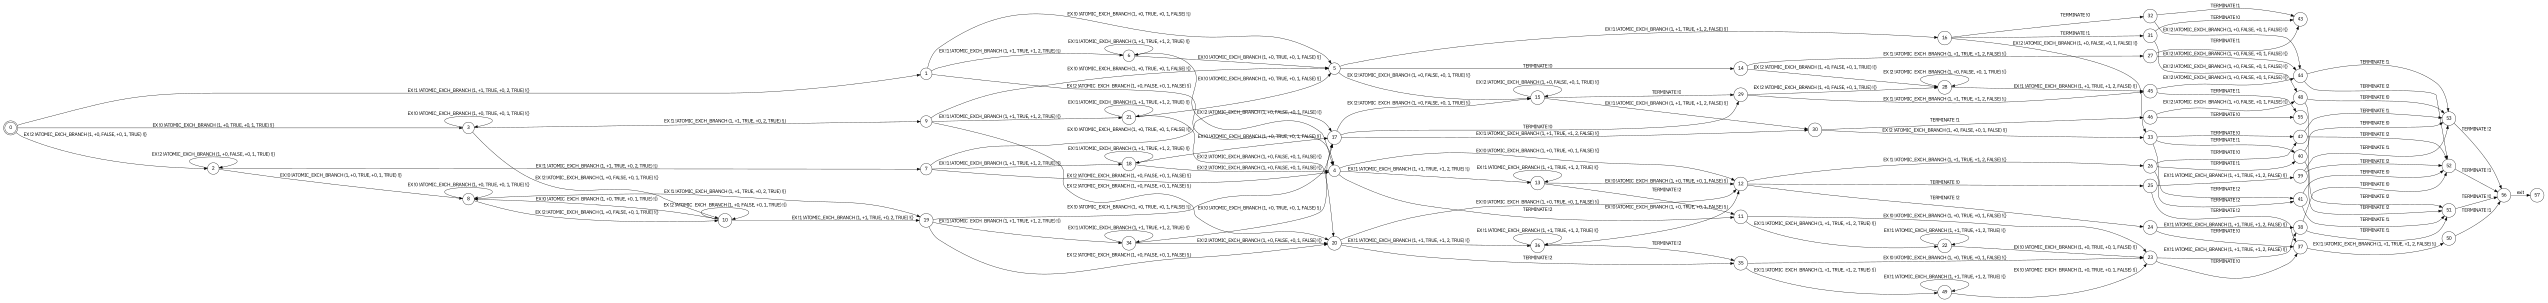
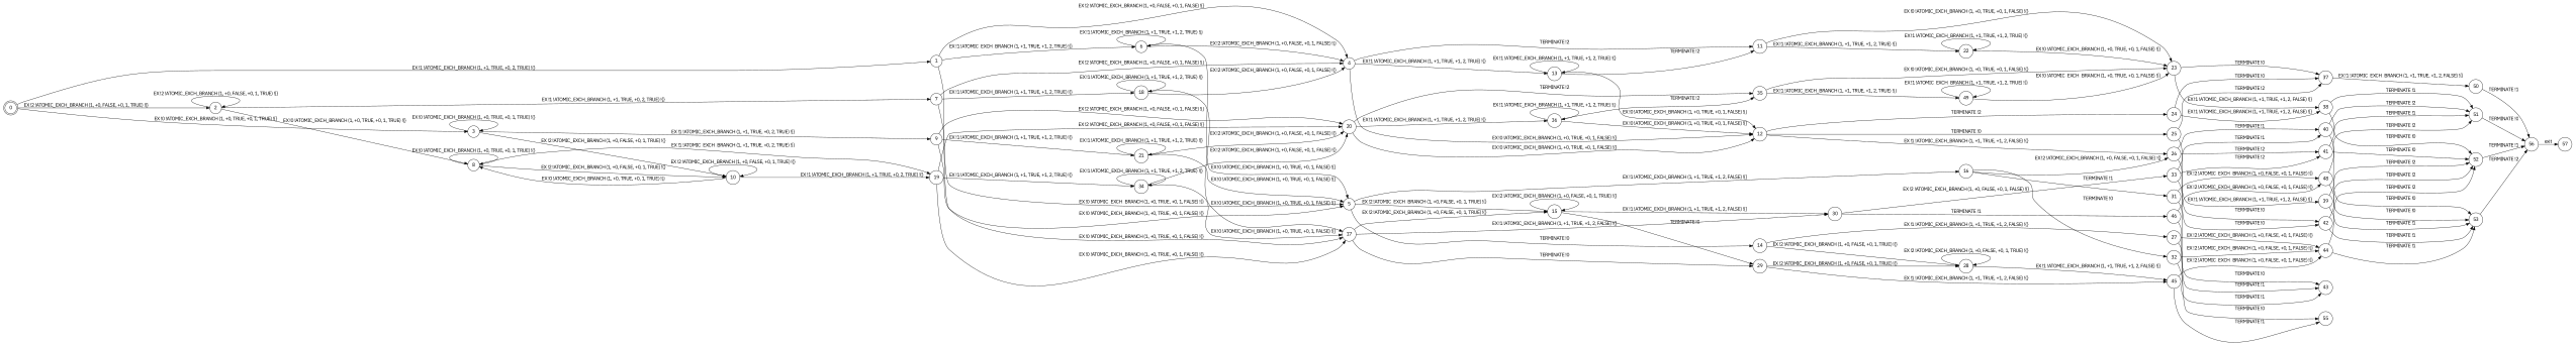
  digraph {
    fontname="IBM Plex Sans"
    rankdir=LR
    node [fontname="IBM Plex Sans" shape=circle]
    edge [fontname="IBM Plex Sans"]
    0 [peripheries=2]
    1
    2
    3
    4
    5
    6
    7
    8
    9
    10
    11
    12
    13
    14
    15
    16
    17
    18
    19
    20
    21
    22
    23
    24
    25
    26
    27
    28
    29
    30
    31
    32
    33
    34
    35
    36
    37
    38
    39
    40
    41
    42
    43
    44
    45
    46
    48
    49
    50
    51
    52
    53
    55
    56
    57
    0 -> 1 [label="EX !1 !ATOMIC_EXCH_BRANCH (1, +1, TRUE, +0, 2, TRUE) !{}"]
    0 -> 2 [label="EX !2 !ATOMIC_EXCH_BRANCH (1, +0, FALSE, +0, 1, TRUE) !{}"]
    0 -> 3 [label="EX !0 !ATOMIC_EXCH_BRANCH (1, +0, TRUE, +0, 1, TRUE) !{}"]
    1 -> 4 [label="EX !2 !ATOMIC_EXCH_BRANCH (1, +0, FALSE, +0, 1, FALSE) !{}"]
    1 -> 5 [label="EX !0 !ATOMIC_EXCH_BRANCH (1, +0, TRUE, +0, 1, FALSE) !{}"]
    1 -> 6 [label="EX !1 !ATOMIC_EXCH_BRANCH (1, +1, TRUE, +1, 2, TRUE) !{}"]
    2 -> 2 [label="EX !2 !ATOMIC_EXCH_BRANCH (1, +0, FALSE, +0, 1, TRUE) !{}"]
    2 -> 7 [label="EX !1 !ATOMIC_EXCH_BRANCH (1, +1, TRUE, +0, 2, TRUE) !{}"]
    2 -> 8 [label="EX !0 !ATOMIC_EXCH_BRANCH (1, +0, TRUE, +0, 1, TRUE) !{}"]
    3 -> 3 [label="EX !0 !ATOMIC_EXCH_BRANCH (1, +0, TRUE, +0, 1, TRUE) !{}"]
    3 -> 9 [label="EX !1 !ATOMIC_EXCH_BRANCH (1, +1, TRUE, +0, 2, TRUE) !{}"]
    3 -> 10 [label="EX !2 !ATOMIC_EXCH_BRANCH (1, +0, FALSE, +0, 1, TRUE) !{}"]
    4 -> 11 [label="TERMINATE !2"]
    4 -> 12 [label="EX !0 !ATOMIC_EXCH_BRANCH (1, +0, TRUE, +0, 1, FALSE) !{}"]
    4 -> 13 [label="EX !1 !ATOMIC_EXCH_BRANCH (1, +1, TRUE, +1, 2, TRUE) !{}"]
    5 -> 14 [label="TERMINATE !0"]
    5 -> 15 [label="EX !2 !ATOMIC_EXCH_BRANCH (1, +0, FALSE, +0, 1, TRUE) !{}"]
    5 -> 16 [label="EX !1 !ATOMIC_EXCH_BRANCH (1, +1, TRUE, +1, 2, FALSE) !{}"]
    6 -> 4 [label="EX !2 !ATOMIC_EXCH_BRANCH (1, +0, FALSE, +0, 1, FALSE) !{}"]
    6 -> 5 [label="EX !0 !ATOMIC_EXCH_BRANCH (1, +0, TRUE, +0, 1, FALSE) !{}"]
    6 -> 6 [label="EX !1 !ATOMIC_EXCH_BRANCH (1, +1, TRUE, +1, 2, TRUE) !{}"]
    7 -> 4 [label="EX !2 !ATOMIC_EXCH_BRANCH (1, +0, FALSE, +0, 1, FALSE) !{}"]
    7 -> 17 [label="EX !0 !ATOMIC_EXCH_BRANCH (1, +0, TRUE, +0, 1, FALSE) !{}"]
    7 -> 18 [label="EX !1 !ATOMIC_EXCH_BRANCH (1, +1, TRUE, +1, 2, TRUE) !{}"]
    8 -> 8 [label="EX !0 !ATOMIC_EXCH_BRANCH (1, +0, TRUE, +0, 1, TRUE) !{}"]
    8 -> 10 [label="EX !2 !ATOMIC_EXCH_BRANCH (1, +0, FALSE, +0, 1, TRUE) !{}"]
    8 -> 19 [label="EX !1 !ATOMIC_EXCH_BRANCH (1, +1, TRUE, +0, 2, TRUE) !{}"]
    9 -> 5 [label="EX !0 !ATOMIC_EXCH_BRANCH (1, +0, TRUE, +0, 1, FALSE) !{}"]
    9 -> 20 [label="EX !2 !ATOMIC_EXCH_BRANCH (1, +0, FALSE, +0, 1, FALSE) !{}"]
    9 -> 21 [label="EX !1 !ATOMIC_EXCH_BRANCH (1, +1, TRUE, +1, 2, TRUE) !{}"]
    10 -> 8 [label="EX !0 !ATOMIC_EXCH_BRANCH (1, +0, TRUE, +0, 1, TRUE) !{}"]
    10 -> 10 [label="EX !2 !ATOMIC_EXCH_BRANCH (1, +0, FALSE, +0, 1, TRUE) !{}"]
    10 -> 19 [label="EX !1 !ATOMIC_EXCH_BRANCH (1, +1, TRUE, +0, 2, TRUE) !{}"]
    11 -> 22 [label="EX !1 !ATOMIC_EXCH_BRANCH (1, +1, TRUE, +1, 2, TRUE) !{}"]
    11 -> 23 [label="EX !0 !ATOMIC_EXCH_BRANCH (1, +0, TRUE, +0, 1, FALSE) !{}"]
    12 -> 24 [label="TERMINATE !2"]
    12 -> 25 [label="TERMINATE !0"]
    12 -> 26 [label="EX !1 !ATOMIC_EXCH_BRANCH (1, +1, TRUE, +1, 2, FALSE) !{}"]
    13 -> 11 [label="TERMINATE !2"]
    13 -> 12 [label="EX !0 !ATOMIC_EXCH_BRANCH (1, +0, TRUE, +0, 1, FALSE) !{}"]
    13 -> 13 [label="EX !1 !ATOMIC_EXCH_BRANCH (1, +1, TRUE, +1, 2, TRUE) !{}"]
    14 -> 27 [label="EX !1 !ATOMIC_EXCH_BRANCH (1, +1, TRUE, +1, 2, FALSE) !{}"]
    14 -> 28 [label="EX !2 !ATOMIC_EXCH_BRANCH (1, +0, FALSE, +0, 1, TRUE) !{}"]
    15 -> 15 [label="EX !2 !ATOMIC_EXCH_BRANCH (1, +0, FALSE, +0, 1, TRUE) !{}"]
    15 -> 29 [label="TERMINATE !0"]
    15 -> 30 [label="EX !1 !ATOMIC_EXCH_BRANCH (1, +1, TRUE, +1, 2, FALSE) !{}"]
    16 -> 31 [label="TERMINATE !1"]
    16 -> 32 [label="TERMINATE !0"]
-   16 -> 33 [label="EX !2 !ATOMIC_EXCH_BRANCH (1, +0, FALSE, +0, 1, FALSE) !{}"]
+   16 -> 26 [label="EX !2 !ATOMIC_EXCH_BRANCH (1, +0, FALSE, +0, 1, FALSE) !{}"]
    17 -> 15 [label="EX !2 !ATOMIC_EXCH_BRANCH (1, +0, FALSE, +0, 1, TRUE) !{}"]
    17 -> 29 [label="TERMINATE !0"]
    17 -> 30 [label="EX !1 !ATOMIC_EXCH_BRANCH (1, +1, TRUE, +1, 2, FALSE) !{}"]
    18 -> 4 [label="EX !2 !ATOMIC_EXCH_BRANCH (1, +0, FALSE, +0, 1, FALSE) !{}"]
    18 -> 17 [label="EX !0 !ATOMIC_EXCH_BRANCH (1, +0, TRUE, +0, 1, FALSE) !{}"]
    18 -> 18 [label="EX !1 !ATOMIC_EXCH_BRANCH (1, +1, TRUE, +1, 2, TRUE) !{}"]
    19 -> 17 [label="EX !0 !ATOMIC_EXCH_BRANCH (1, +0, TRUE, +0, 1, FALSE) !{}"]
    19 -> 20 [label="EX !2 !ATOMIC_EXCH_BRANCH (1, +0, FALSE, +0, 1, FALSE) !{}"]
    19 -> 34 [label="EX !1 !ATOMIC_EXCH_BRANCH (1, +1, TRUE, +1, 2, TRUE) !{}"]
    20 -> 12 [label="EX !0 !ATOMIC_EXCH_BRANCH (1, +0, TRUE, +0, 1, FALSE) !{}"]
    20 -> 35 [label="TERMINATE !2"]
    20 -> 36 [label="EX !1 !ATOMIC_EXCH_BRANCH (1, +1, TRUE, +1, 2, TRUE) !{}"]
    21 -> 5 [label="EX !0 !ATOMIC_EXCH_BRANCH (1, +0, TRUE, +0, 1, FALSE) !{}"]
    21 -> 20 [label="EX !2 !ATOMIC_EXCH_BRANCH (1, +0, FALSE, +0, 1, FALSE) !{}"]
    21 -> 21 [label="EX !1 !ATOMIC_EXCH_BRANCH (1, +1, TRUE, +1, 2, TRUE) !{}"]
    22 -> 22 [label="EX !1 !ATOMIC_EXCH_BRANCH (1, +1, TRUE, +1, 2, TRUE) !{}"]
    22 -> 23 [label="EX !0 !ATOMIC_EXCH_BRANCH (1, +0, TRUE, +0, 1, FALSE) !{}"]
    23 -> 37 [label="TERMINATE !0"]
    23 -> 38 [label="EX !1 !ATOMIC_EXCH_BRANCH (1, +1, TRUE, +1, 2, FALSE) !{}"]
    24 -> 37 [label="TERMINATE !0"]
    24 -> 38 [label="EX !1 !ATOMIC_EXCH_BRANCH (1, +1, TRUE, +1, 2, FALSE) !{}"]
    25 -> 37 [label="TERMINATE !2"]
    25 -> 39 [label="EX !1 !ATOMIC_EXCH_BRANCH (1, +1, TRUE, +1, 2, FALSE) !{}"]
    26 -> 40 [label="TERMINATE !1"]
    26 -> 41 [label="TERMINATE !2"]
    26 -> 42 [label="TERMINATE !0"]
    27 -> 43 [label="TERMINATE !1"]
    27 -> 44 [label="EX !2 !ATOMIC_EXCH_BRANCH (1, +0, FALSE, +0, 1, FALSE) !{}"]
    28 -> 28 [label="EX !2 !ATOMIC_EXCH_BRANCH (1, +0, FALSE, +0, 1, TRUE) !{}"]
    28 -> 45 [label="EX !1 !ATOMIC_EXCH_BRANCH (1, +1, TRUE, +1, 2, FALSE) !{}"]
    29 -> 28 [label="EX !2 !ATOMIC_EXCH_BRANCH (1, +0, FALSE, +0, 1, TRUE) !{}"]
    29 -> 45 [label="EX !1 !ATOMIC_EXCH_BRANCH (1, +1, TRUE, +1, 2, FALSE) !{}"]
    30 -> 33 [label="EX !2 !ATOMIC_EXCH_BRANCH (1, +0, FALSE, +0, 1, FALSE) !{}"]
    30 -> 46 [label="TERMINATE !1"]
    31 -> 43 [label="TERMINATE !0"]
    31 -> 48 [label="EX !2 !ATOMIC_EXCH_BRANCH (1, +0, FALSE, +0, 1, FALSE) !{}"]
    32 -> 43 [label="TERMINATE !1"]
    32 -> 44 [label="EX !2 !ATOMIC_EXCH_BRANCH (1, +0, FALSE, +0, 1, FALSE) !{}"]
    33 -> 40 [label="TERMINATE !1"]
    33 -> 41 [label="TERMINATE !2"]
    33 -> 42 [label="TERMINATE !0"]
    34 -> 17 [label="EX !0 !ATOMIC_EXCH_BRANCH (1, +0, TRUE, +0, 1, FALSE) !{}"]
    34 -> 20 [label="EX !2 !ATOMIC_EXCH_BRANCH (1, +0, FALSE, +0, 1, FALSE) !{}"]
    34 -> 34 [label="EX !1 !ATOMIC_EXCH_BRANCH (1, +1, TRUE, +1, 2, TRUE) !{}"]
    35 -> 23 [label="EX !0 !ATOMIC_EXCH_BRANCH (1, +0, TRUE, +0, 1, FALSE) !{}"]
    35 -> 49 [label="EX !1 !ATOMIC_EXCH_BRANCH (1, +1, TRUE, +1, 2, TRUE) !{}"]
    36 -> 12 [label="EX !0 !ATOMIC_EXCH_BRANCH (1, +0, TRUE, +0, 1, FALSE) !{}"]
    36 -> 35 [label="TERMINATE !2"]
    36 -> 36 [label="EX !1 !ATOMIC_EXCH_BRANCH (1, +1, TRUE, +1, 2, TRUE) !{}"]
    37 -> 50 [label="EX !1 !ATOMIC_EXCH_BRANCH (1, +1, TRUE, +1, 2, FALSE) !{}"]
    38 -> 51 [label="TERMINATE !1"]
    38 -> 52 [label="TERMINATE !0"]
    39 -> 52 [label="TERMINATE !2"]
    39 -> 53 [label="TERMINATE !1"]
    40 -> 51 [label="TERMINATE !2"]
    40 -> 53 [label="TERMINATE !0"]
    41 -> 51 [label="TERMINATE !1"]
    41 -> 52 [label="TERMINATE !0"]
    42 -> 52 [label="TERMINATE !2"]
    42 -> 53 [label="TERMINATE !1"]
    44 -> 52 [label="TERMINATE !2"]
    44 -> 53 [label="TERMINATE !1"]
    45 -> 44 [label="EX !2 !ATOMIC_EXCH_BRANCH (1, +0, FALSE, +0, 1, FALSE) !{}"]
    45 -> 55 [label="TERMINATE !1"]
    46 -> 48 [label="EX !2 !ATOMIC_EXCH_BRANCH (1, +0, FALSE, +0, 1, FALSE) !{}"]
    46 -> 55 [label="TERMINATE !0"]
    48 -> 51 [label="TERMINATE !2"]
    48 -> 53 [label="TERMINATE !0"]
    49 -> 23 [label="EX !0 !ATOMIC_EXCH_BRANCH (1, +0, TRUE, +0, 1, FALSE) !{}"]
    49 -> 49 [label="EX !1 !ATOMIC_EXCH_BRANCH (1, +1, TRUE, +1, 2, TRUE) !{}"]
    50 -> 56 [label="TERMINATE !1"]
    51 -> 56 [label="TERMINATE !0"]
    52 -> 56 [label="TERMINATE !1"]
    53 -> 56 [label="TERMINATE !2"]
    56 -> 57 [label=exit]
  }
